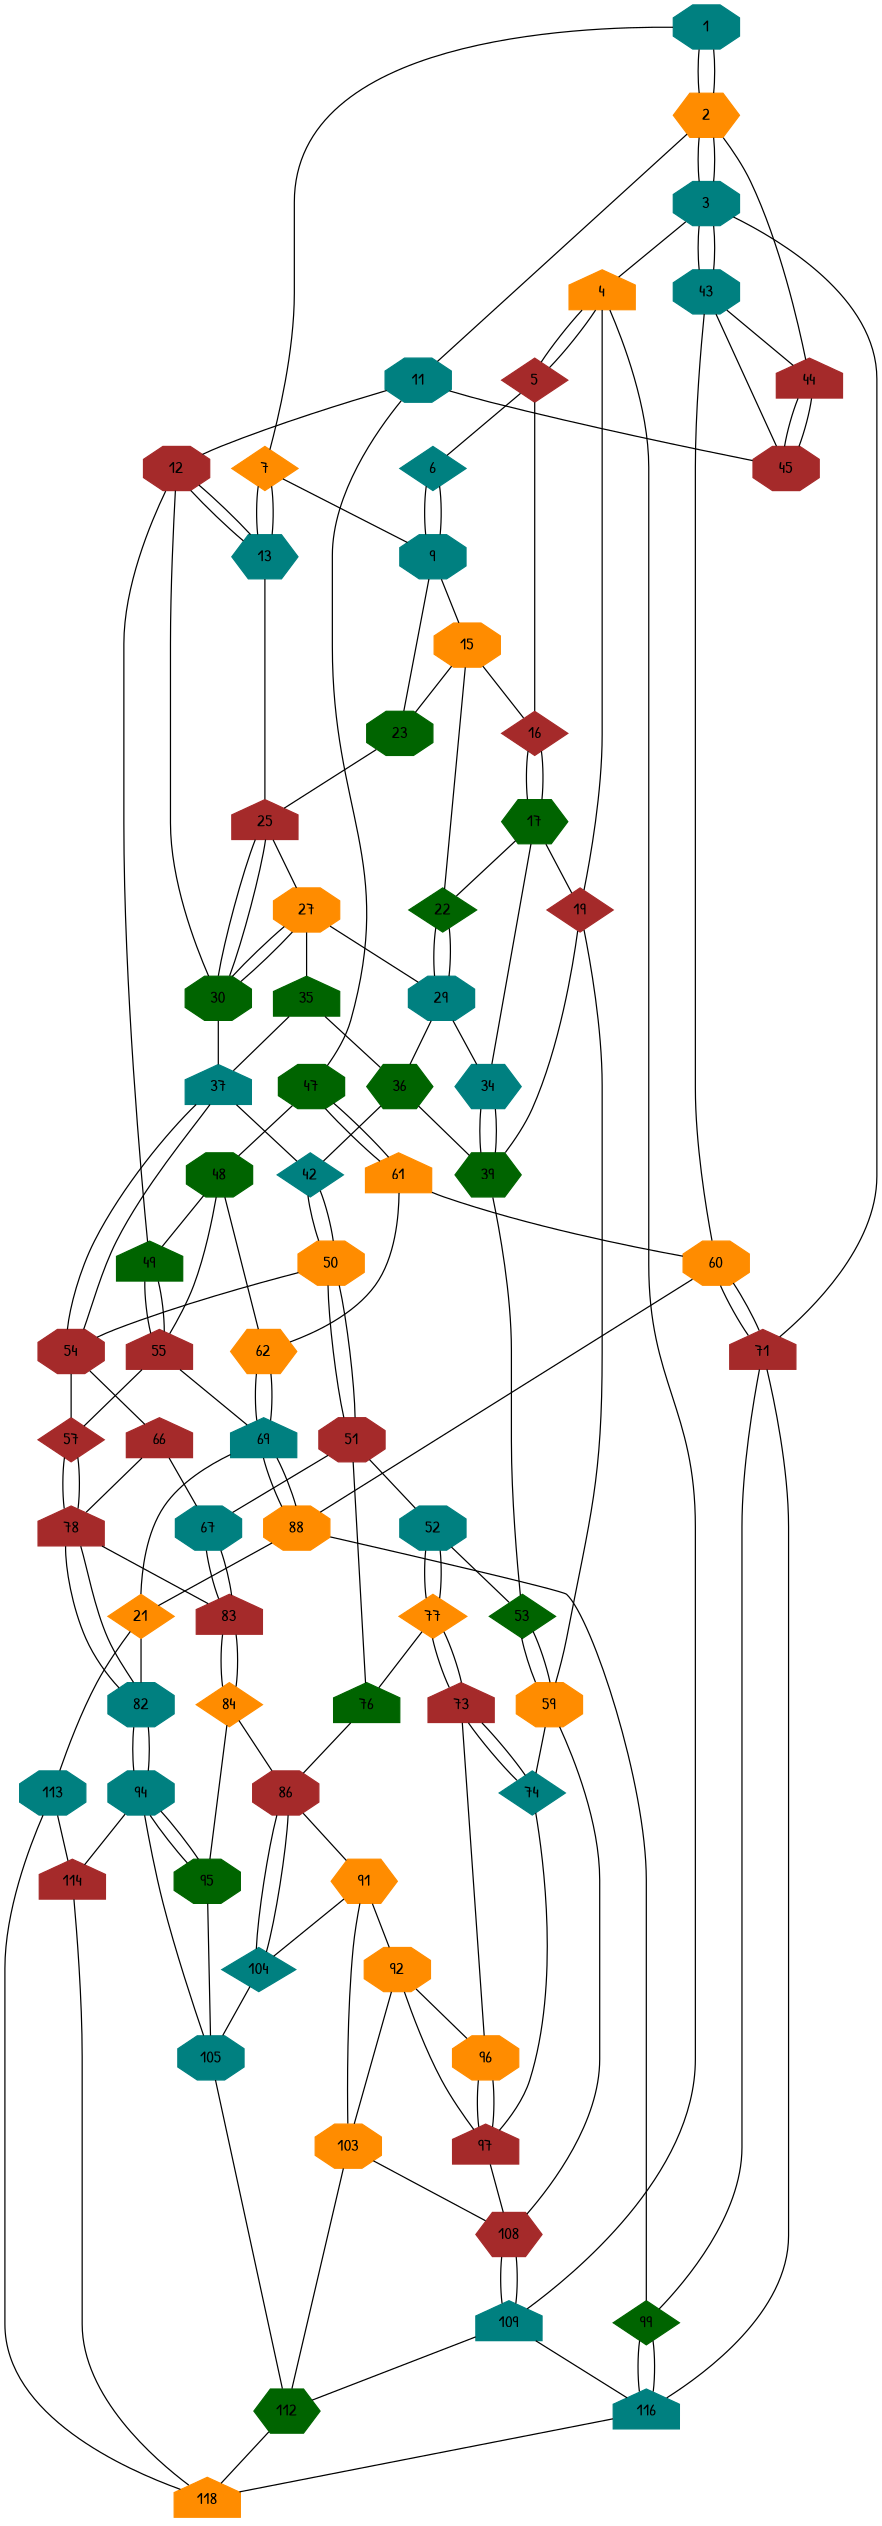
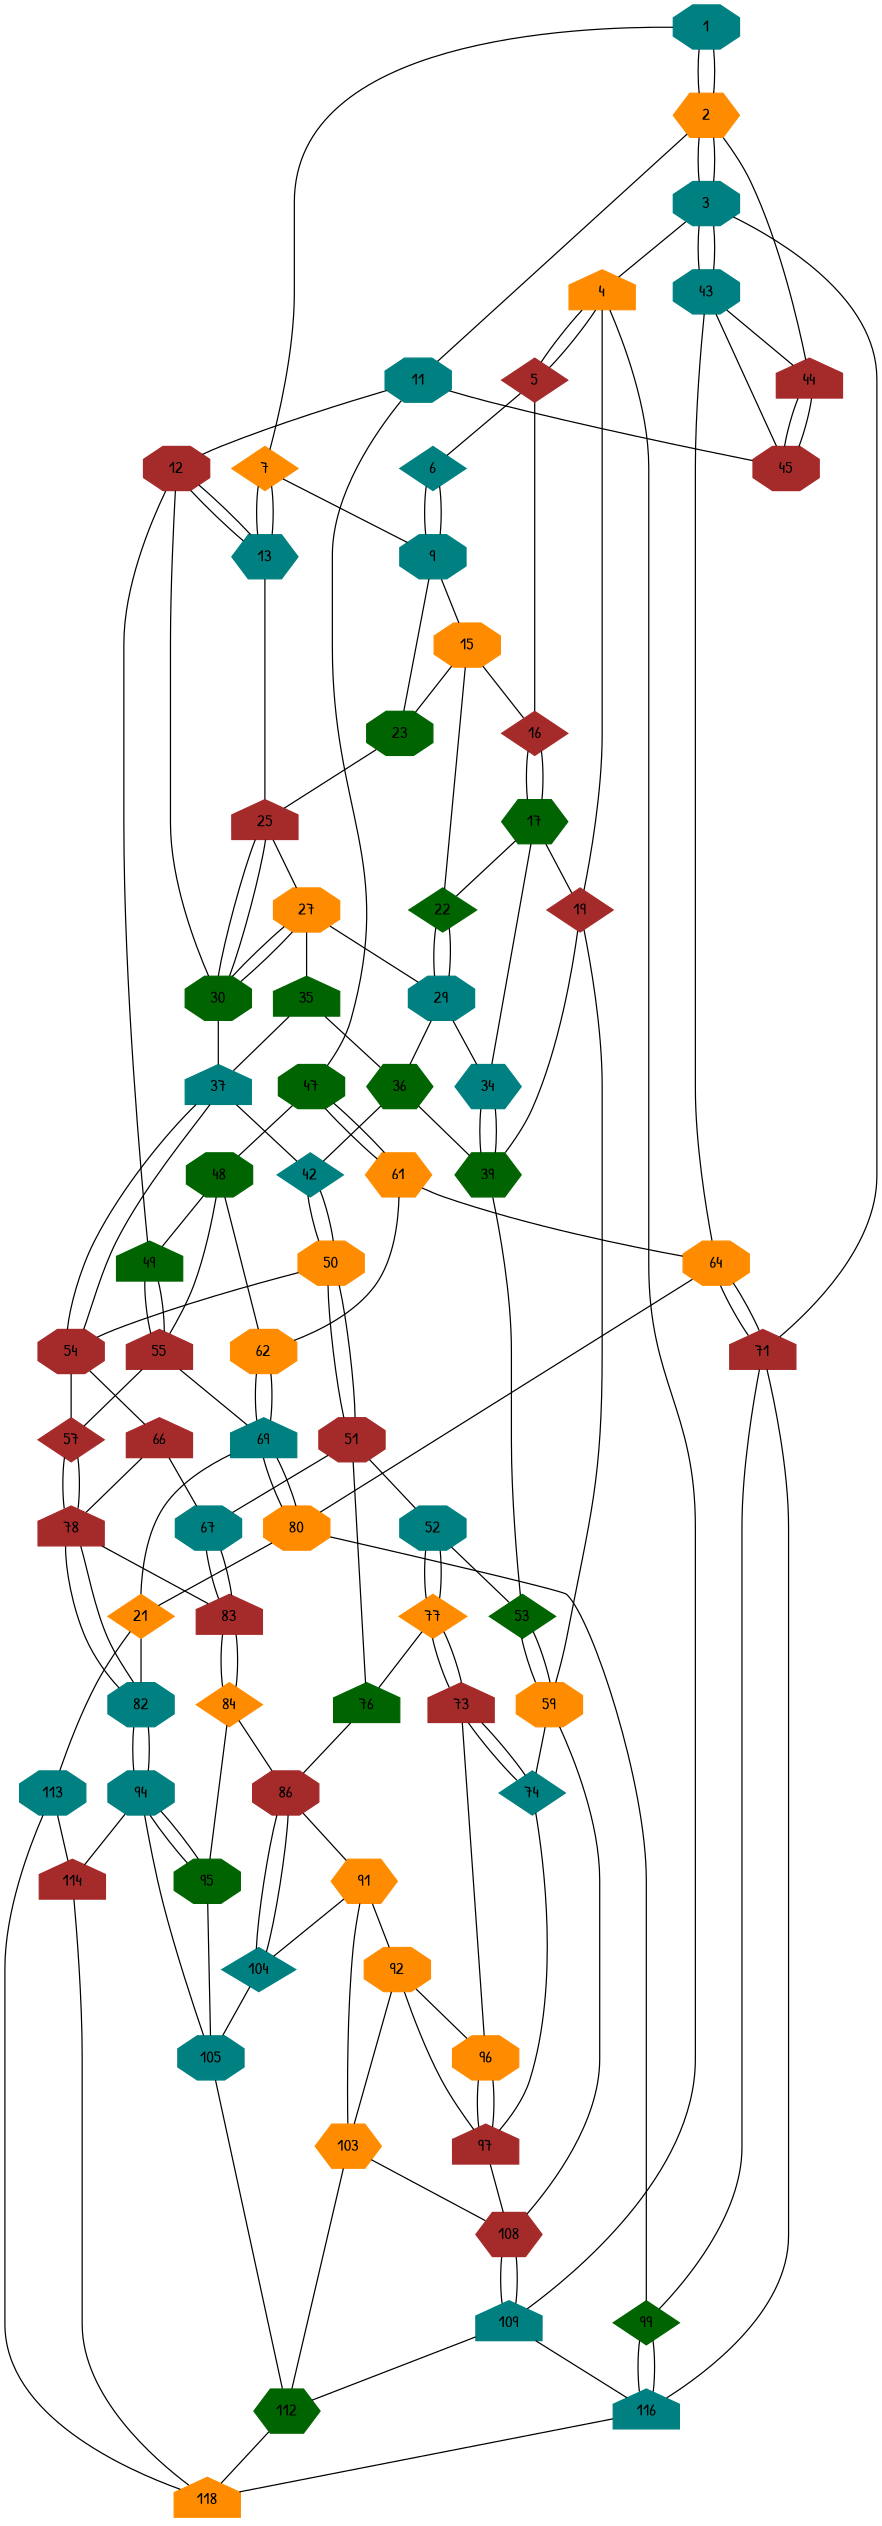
  graph {
    fontname="Patrick Hand"
    node [color=teal fontname="Patrick Hand" shape=octagon style=filled]
    edge [fontname="Patrick Hand"]
    2 [color=darkorange shape=hexagon super="+10"]
    1
    7 [color=darkorange shape=diamond super="+8"]
    3
    11 [super="+46"]
    44 [color=brown shape=house]
    9 [super="+14"]
    13 [shape=hexagon super="+24"]
    4 [color=darkorange shape=house]
    43 [super="+60"]
    71 [color=brown shape=house]
    12 [color=brown super="+31"]
    45 [color=brown]
    47 [color=darkgreen]
    5 [color=brown shape=diamond]
    19 [color=brown shape=diamond super="+20"]
    109 [shape=house]
-   64 [color=darkorange super="+65" label=60]
+   64 [color=darkorange super="+65"]
    99 [color=darkgreen shape=diamond super="+100"]
    116 [shape=house super="+117"]
    6 [shape=diamond]
    16 [color=brown shape=diamond]
    39 [color=darkgreen shape=hexagon super="+40"]
    59 [color=darkorange super="+75"]
    112 [color=darkgreen shape=hexagon super="+121"]
    17 [color=darkgreen shape=hexagon super="+18"]
    15 [color=darkorange super="+21"]
    23 [color=darkgreen]
    25 [color=brown shape=house super="+26"]
    22 [color=darkgreen shape=diamond]
    30 [color=darkgreen super="+32"]
    49 [color=darkgreen shape=house]
    48 [color=darkgreen super="+63"]
-   61 [color=darkorange shape=house]
+   61 [color=darkorange shape=hexagon]
    37 [shape=house super="+38"]
    55 [color=brown shape=house super="+56"]
    27 [color=darkorange super="+28"]
    29 [super="+33"]
    34 [shape=hexagon]
    53 [color=darkgreen shape=diamond]
    74 [shape=diamond]
    108 [color=brown shape=hexagon super="+110"]
    36 [color=darkgreen shape=hexagon super="+41"]
    35 [color=darkgreen shape=house]
    42 [shape=diamond]
    54 [color=brown super="+58"]
    50 [color=darkorange]
    57 [color=brown shape=diamond]
    66 [color=brown shape=house]
    51 [color=brown super="+68"]
-   80 [color=darkorange super="+89" label=88]
-   62 [color=darkorange shape=hexagon]
+   80 [color=darkorange super="+89"]
+   62 [color=darkorange]
    69 [shape=house super="+70"]
    52
    67
    76 [color=darkgreen shape=house super="+88"]
    n57 [color=darkorange label=77 shape=diamond super="+77"]
    83 [color=brown shape=house]
    86 [color=brown super="+87"]
    73 [color=brown shape=house]
    78 [color=brown shape=house super="+79"]
    n62 [color=darkorange label=21 shape=diamond super="+90"]
    82
    97 [color=brown shape=house super="+98"]
    84 [color=darkorange shape=diamond super="+85"]
    113 [super="+119"]
    118 [color=darkorange shape=house super="+120"]
    n68 [color=darkorange label=96]
    91 [color=darkorange shape=hexagon super="+102"]
    104 [shape=diamond]
    94 [super="+107"]
    114 [color=brown shape=house super="+115"]
    95 [color=darkgreen super="+96"]
    105 [super="+106"]
    92 [color=darkorange super="+101"]
-   103 [color=darkorange super="+111"]
+   103 [color=darkorange shape=hexagon super="+111"]
    2 -- 3
    2 -- 3
    2 -- 11
    2 -- 44
    1 -- 2
    1 -- 2
    1 -- 7
    7 -- 9
    7 -- 13 [weight=2]
    7 -- 13
    3 -- 4
    3 -- 43
    3 -- 43
    3 -- 71
    11 -- 12
    11 -- 45
    11 -- 47
    44 -- 45
    44 -- 45
    9 -- 15
    9 -- 23
    13 -- 25
    4 -- 5
    4 -- 5
    4 -- 19
    4 -- 109
    43 -- 44
    43 -- 45
    43 -- 64
    71 -- 99
    71 -- 116
    12 -- 13
    12 -- 13
    12 -- 30
    12 -- 49
    47 -- 48
    47 -- 61
    47 -- 61
    5 -- 6
    5 -- 16
    19 -- 39
    19 -- 59
    109 -- 116
    109 -- 112
    64 -- 71
    64 -- 71
    64 -- 80
    99 -- 116 [weight=2]
    99 -- 116
    116 -- 118
    6 -- 9
    6 -- 9
    16 -- 17
    16 -- 17
    39 -- 53
    59 -- 74
    59 -- 108
    112 -- 118
    17 -- 19
    17 -- 22
    17 -- 34
    15 -- 16
    15 -- 23
    15 -- 22
    23 -- 25
    25 -- 30
    25 -- 30
    25 -- 27
    22 -- 29
    22 -- 29
    30 -- 37
    49 -- 55
    49 -- 55
    48 -- 49
    48 -- 55
    48 -- 62
    61 -- 64
    61 -- 62
    37 -- 42
    37 -- 54
    37 -- 54
    55 -- 57
    55 -- 69
    27 -- 30
    27 -- 30
    27 -- 29
    27 -- 35
    29 -- 34
    29 -- 36
    34 -- 39
    34 -- 39
    53 -- 59
    53 -- 59
    74 -- 97
    108 -- 109
    108 -- 109
    36 -- 39
    36 -- 42
    35 -- 37
    35 -- 36
    42 -- 50
    42 -- 50
    54 -- 57
    54 -- 66
    50 -- 54
    50 -- 51
    50 -- 51
    57 -- 78
    57 -- 78
    66 -- 67
    66 -- 78
    51 -- 52
    51 -- 67
    51 -- 76
    80 -- 99
    80 -- n62
    62 -- 69
    62 -- 69
    69 -- 80
    69 -- 80
    69 -- n62
    52 -- 53
    52 -- n57
    52 -- n57
    67 -- 83
    67 -- 83
    76 -- 86
    n57 -- 76 [weight=2]
    n57 -- 73
    n57 -- 73
    83 -- 84
    83 -- 84
    86 -- 91
    86 -- 104
    86 -- 104
    73 -- 74
    73 -- 74
    73 -- n68
    78 -- 83
    78 -- 82
    78 -- 82
    n62 -- 82
    n62 -- 113
    82 -- 94
    82 -- 94
    97 -- 108
    84 -- 86
    84 -- 95 [weight=2]
    113 -- 118
    113 -- 114 [weight=2]
    n68 -- 97
    n68 -- 97
    91 -- 104
    91 -- 92
    91 -- 103
    104 -- 105
    94 -- 114
    94 -- 95
    94 -- 95
    94 -- 105
    114 -- 118
    95 -- 105
    105 -- 112
    92 -- 97
    92 -- n68
    92 -- 103
    103 -- 112
    103 -- 108
  }
